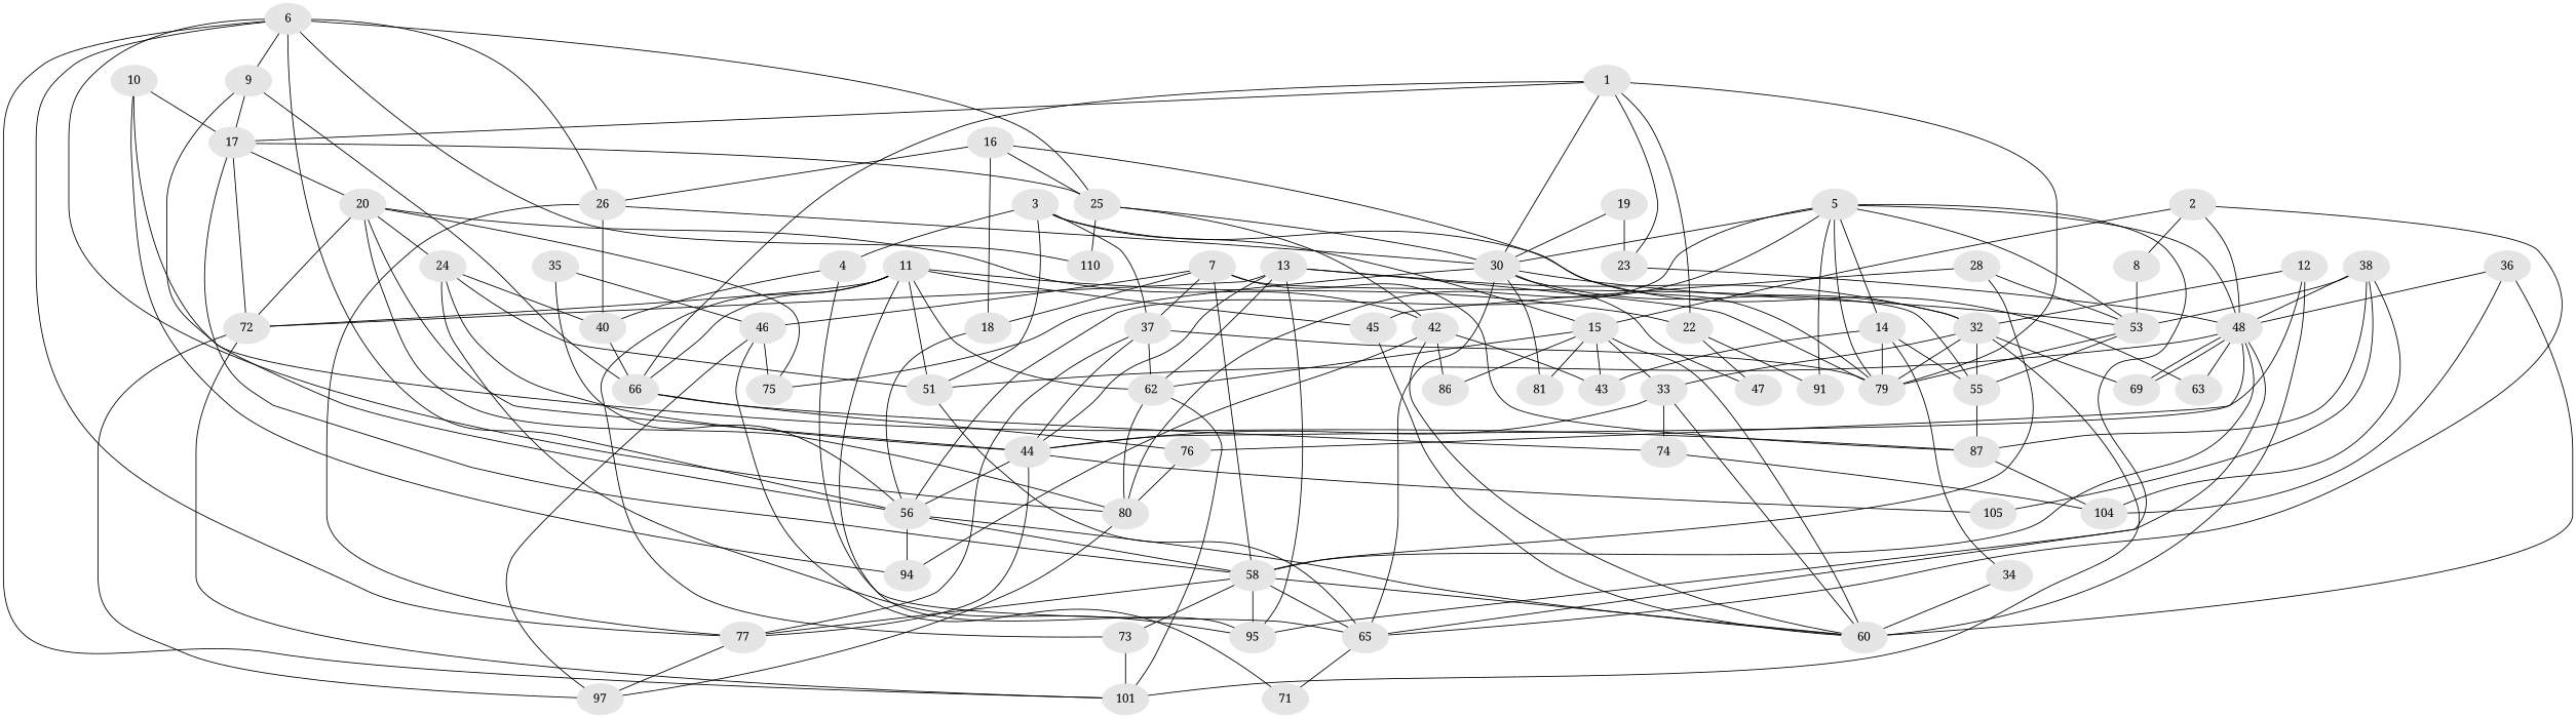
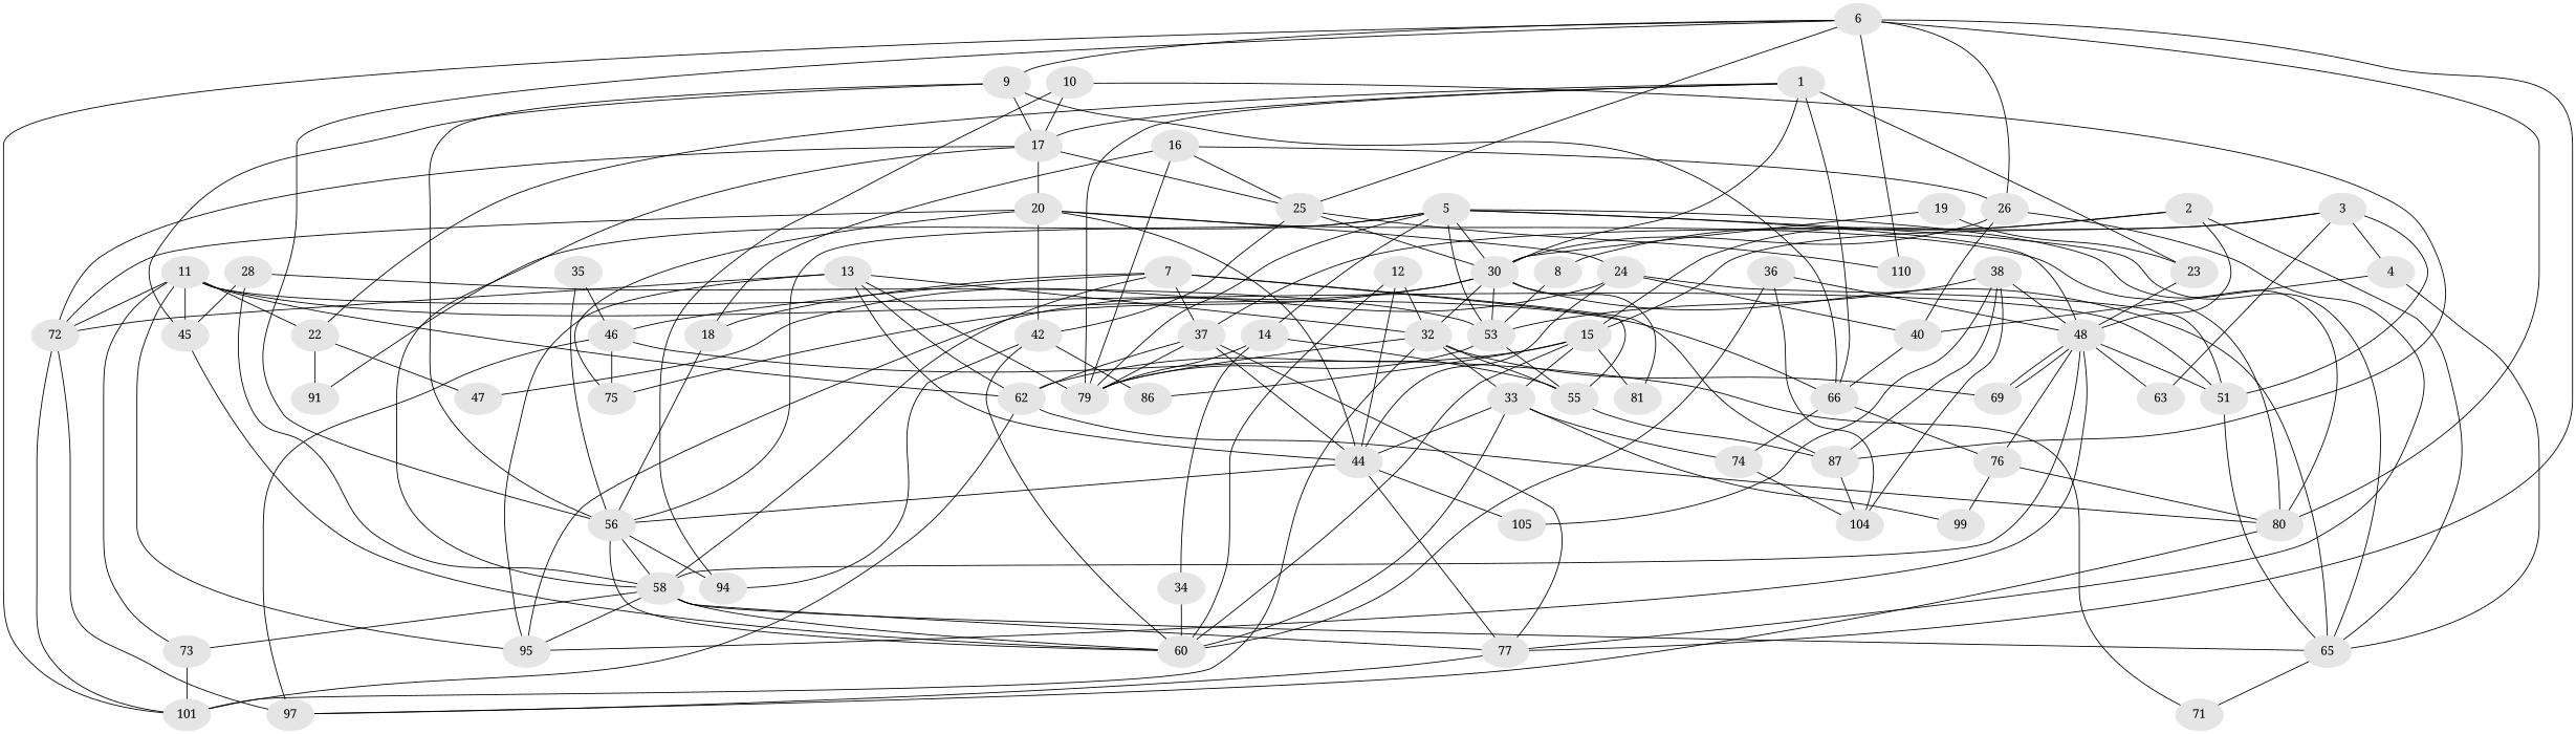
  graph {
    fontname="Noto Serif"
    node [color=gray90 fontname="Noto Serif" style=filled]
    edge [fontname="Noto Serif"]
    1 [super="+41"]
    17 [super="+67"]
    22
    23
    30 [super="+39"]
    66 [super="+92"]
    79 [super="+84"]
    25 [super="+96"]
    58 [super="+64"]
    72 [super="+100"]
    20 [super="+21"]
    91
    47
    48 [super="+52"]
    65 [super="+78"]
    53
    32 [super="+89"]
    81
    75
    74
    76
    2
    8
    15 [super="+106"]
    62 [super="+107"]
    60 [super="+90"]
-   43
    33 [super="+57"]
    86
    51 [super="+70"]
    63
    95
    69
    71
    3 [super="+27"]
    4
    37 [super="+109"]
    40 [super="+61"]
    77 [super="+102"]
    44 [super="+108"]
    5 [super="+31"]
    14
    56 [super="+98"]
    80 [super="+88"]
    55
    34
    94
    97
    6 [super="+68"]
    9 [super="+82"]
    26 [super="+29"]
    101 [super="+103"]
    110
    45
    42 [super="+85"]
    7 [super="+49"]
    18
    46 [super="+59"]
    87
    73
    104
    10
    11 [super="+93"]
    12
    105
    13 [super="+83"]
+   99
    16
    24 [super="+50"]
    19
    28
    35
    36
    38 [super="+54"]
    1 -- 17
    1 -- 22
    1 -- 23
    1 -- 30
    1 -- 66
    1 -- 79
    17 -- 25
    17 -- 58
    17 -- 72 [weight=2]
    17 -- 20
    22 -- 91
    22 -- 47
    23 -- 48
    30 -- 47
    30 -- 65
    30 -- 53
    30 -- 32
    30 -- 81
    30 -- 75
    66 -- 74
    66 -- 76
    25 -- 30
    25 -- 110
    25 -- 42
    58 -- 65
    58 -- 60
    58 -- 95
    58 -- 77
    58 -- 73
    72 -- 97
    72 -- 101
    20 -- 72
    20 -- 75
    20 -- 44
    20 -- 80
    20 -- 42
    20 -- 24
    48 -- 58
    48 -- 76
    48 -- 51
    48 -- 63
    48 -- 95
    48 -- 69
    48 -- 69
    65 -- 71
    53 -- 79
    53 -- 55
    32 -- 79
    32 -- 33
    32 -- 69
    32 -- 55
    32 -- 101
    74 -- 104
    76 -- 80
+   76 -- 99
    2 -- 48
    2 -- 65
    2 -- 8
    2 -- 15
    8 -- 53
    15 -- 81
    15 -- 62
    15 -- 60
-   15 -- 43
    15 -- 33
    15 -- 86
    62 -- 80
    62 -- 101
    33 -- 74
    33 -- 60
    33 -- 44
+   33 -- 99
    51 -- 65
    3 -- 15
    3 -- 51
    3 -- 63
    3 -- 4
    3 -- 37
    4 -- 65
    4 -- 40
    37 -- 79
    37 -- 62
    37 -- 77
    37 -- 44
    40 -- 66
    77 -- 97
    44 -- 77
    44 -- 56
    44 -- 105
    5 -- 30
    5 -- 79
    5 -- 91
    5 -- 48
    5 -- 65
    5 -- 53
    5 -- 14
    5 -- 56
    5 -- 80
    14 -- 79
-   14 -- 43
    14 -- 55
    14 -- 34
    56 -- 58
    56 -- 60
    56 -- 94
    80 -- 97
    55 -- 87
    34 -- 60
    6 -- 25
    6 -- 77
    6 -- 56
    6 -- 80
    6 -- 9
    6 -- 26
    6 -- 101
    6 -- 110
    9 -- 17
    9 -- 66
    9 -- 56
+   9 -- 45
    26 -- 30
    26 -- 40
    26 -- 77
    45 -- 60
    42 -- 60
-   42 -- 43
    42 -- 86
    42 -- 94
    7 -- 58
    7 -- 37
    7 -- 55
    7 -- 18
    7 -- 46
    7 -- 87
    18 -- 56
    46 -- 75
    46 -- 71
    46 -- 97
    87 -- 104
    73 -- 101
    10 -- 17
    10 -- 94
    10 -- 87
    11 -- 22
    11 -- 66
    11 -- 72
    11 -- 62
    11 -- 51
    11 -- 95
    11 -- 45
    11 -- 73
    12 -- 32
    12 -- 60
    12 -- 44
    13 -- 79
    13 -- 72
    13 -- 32
    13 -- 62
    13 -- 95
    13 -- 44
    16 -- 79
    16 -- 25
    16 -- 26
    16 -- 18
    24 -- 51
    24 -- 95
    24 -- 40
    24 -- 44
    19 -- 23
    19 -- 30
    28 -- 58
    28 -- 53
    28 -- 45
    35 -- 56
    35 -- 46
    36 -- 48
    36 -- 60
    36 -- 104
    38 -- 48
    38 -- 53
    38 -- 87
    38 -- 104
    38 -- 105
  }
